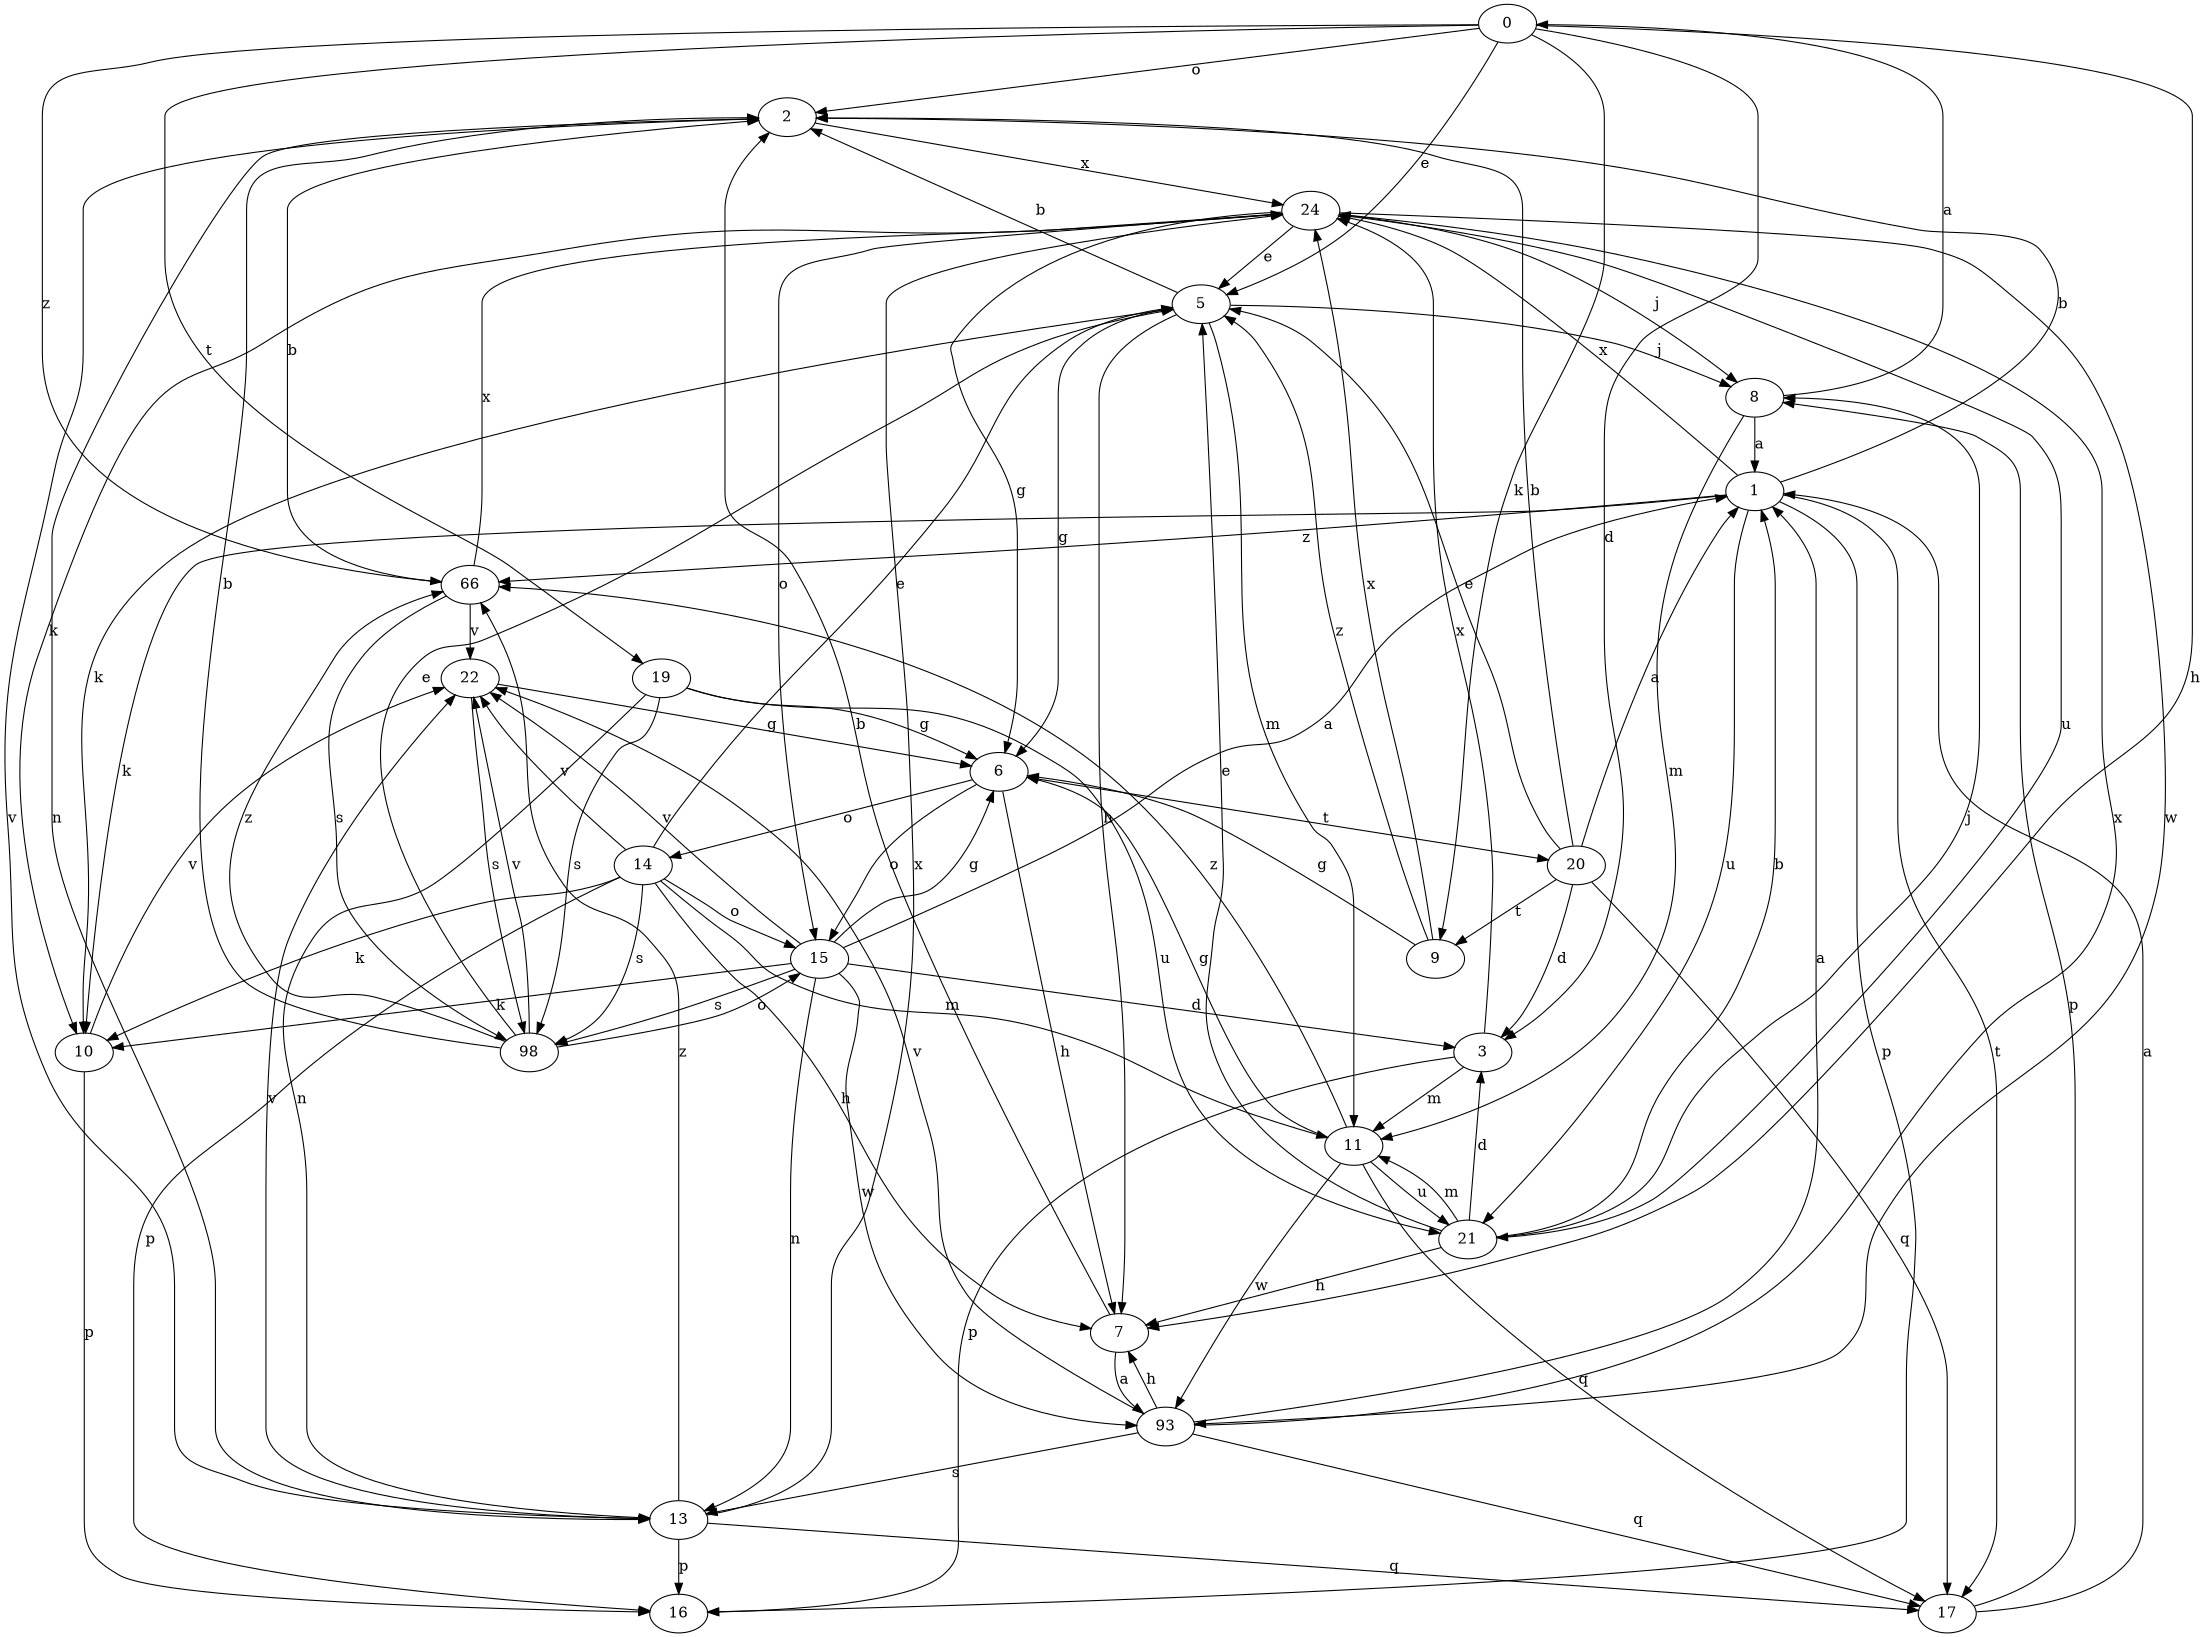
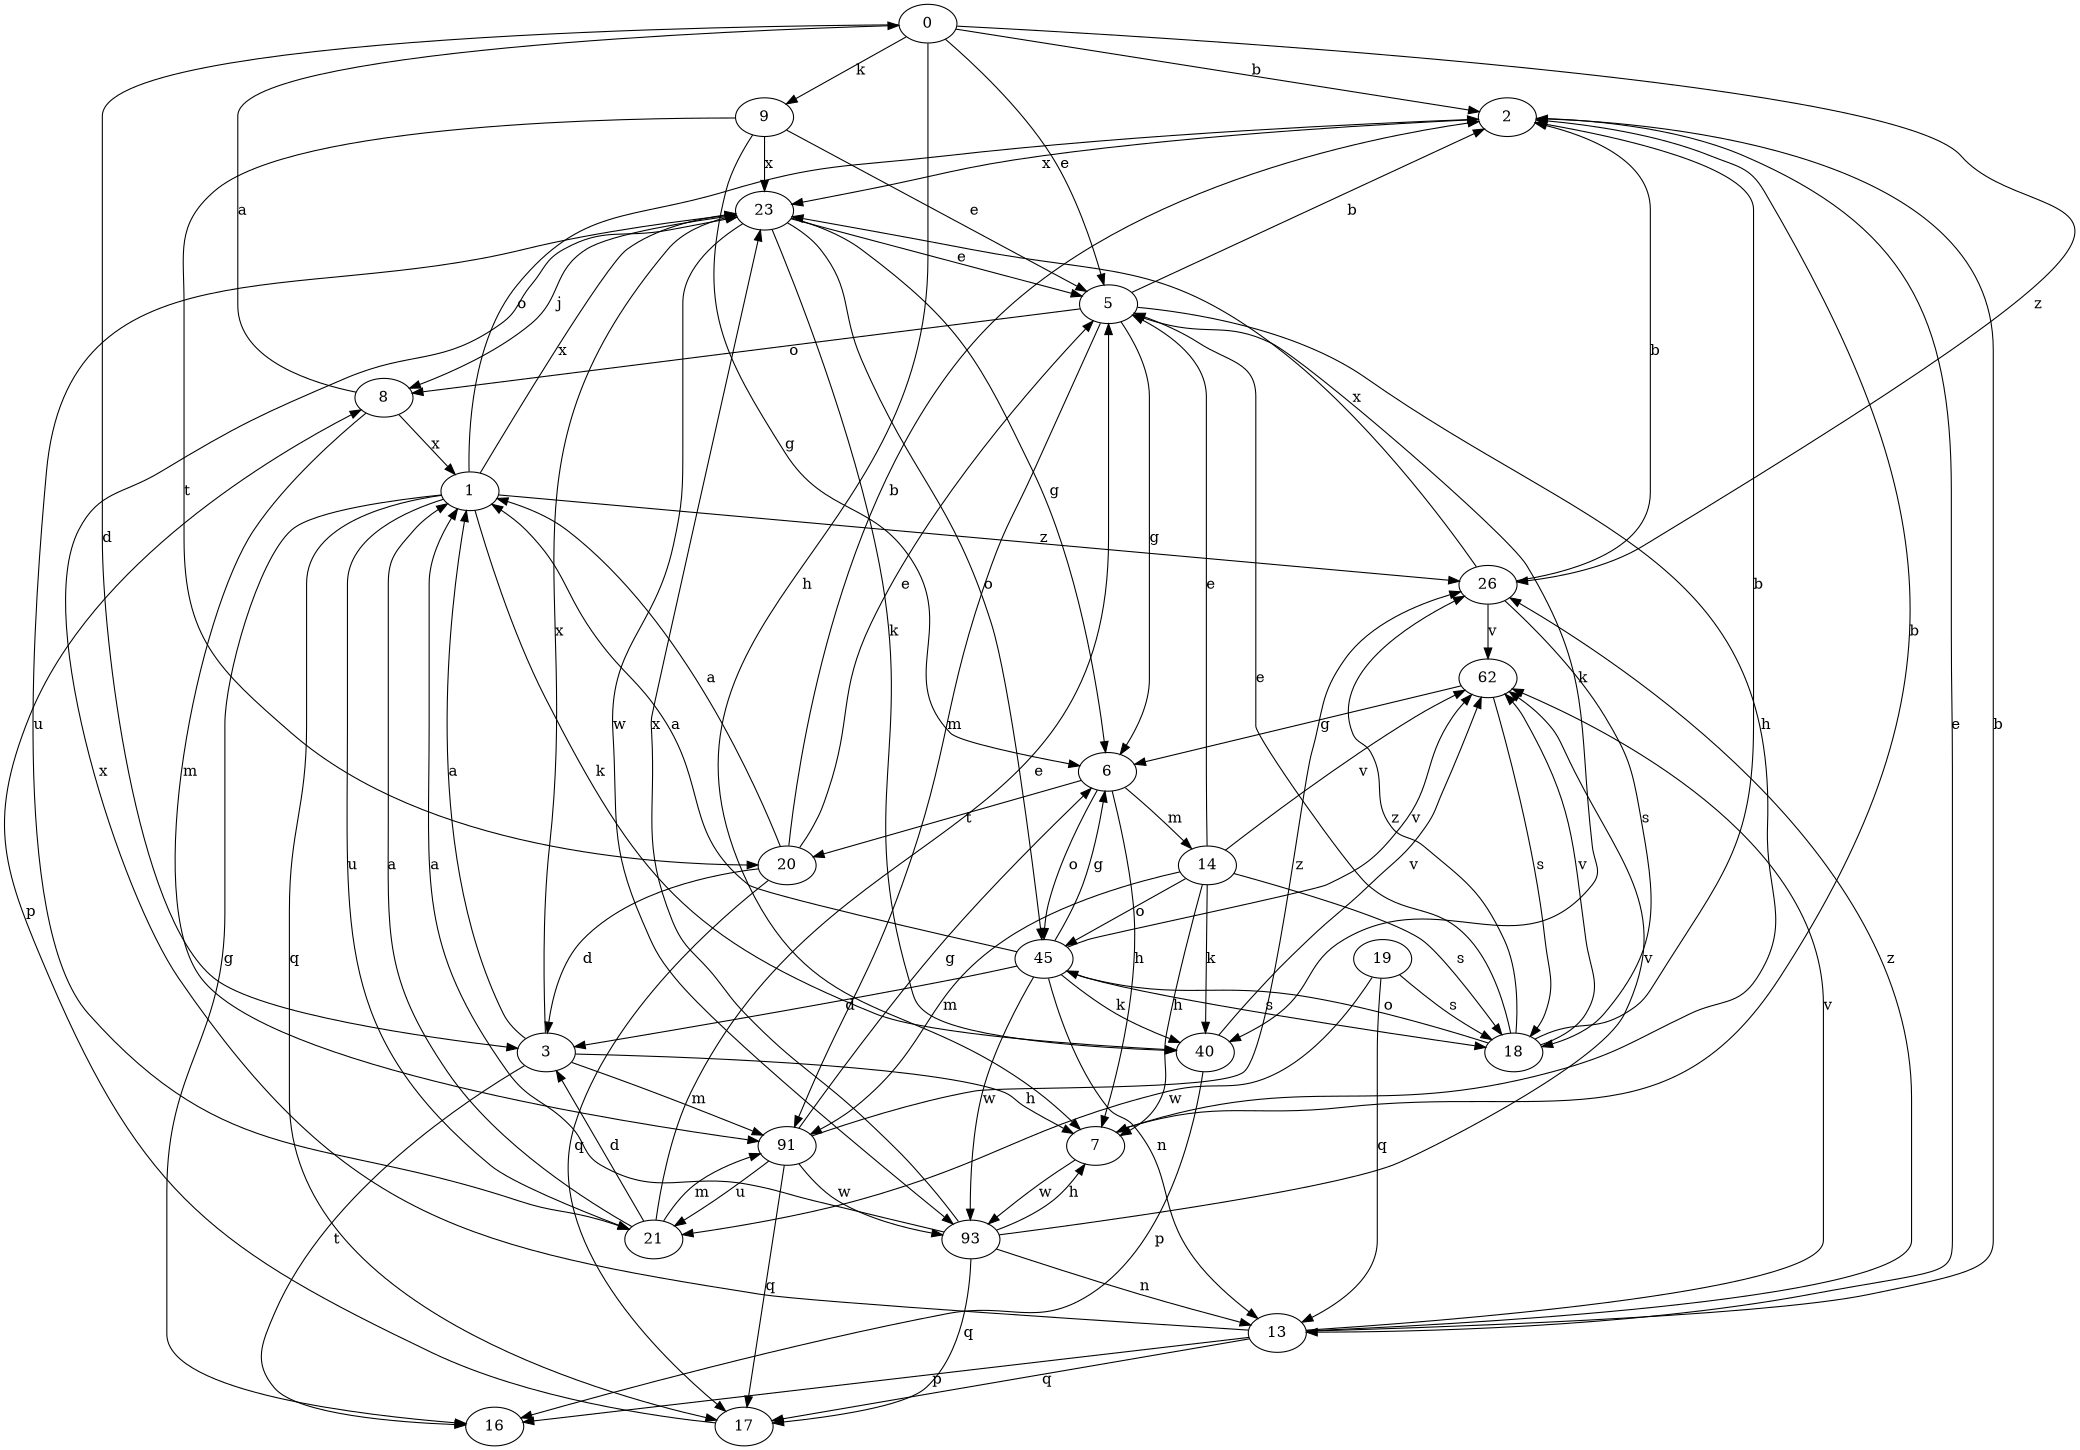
  strict digraph {
    0
    2
    3
    5
    7
    9
    19
-   26 [label=66]
-   24
+   26
+   24 [label=23]
    13
    16
-   11
-   10
+   11 [label=91]
+   10 [label=40]
    6
    8
    n16 [label=93]
    20
    21
-   18 [label=98]
-   22
+   18
+   22 [label=62]
    1
    17
-   15
+   15 [label=45]
    14
-   0 -> 2 [label=o]
+   0 -> 2 [label=b]
    0 -> 3 [label=d]
    0 -> 5 [label=e]
    0 -> 7 [label=h]
    0 -> 9 [label=k]
-   0 -> 19 [label=t]
    0 -> 26 [label=z]
    2 -> 24 [label=x]
-   2 -> 13 [label=n]
-   21 -> 7 [label=h]
+   2 -> 13 [label=e]
+   3 -> 7 [label=h]
    3 -> 24 [label=x]
-   3 -> 16 [label=p]
+   3 -> 16 [label=t]
    3 -> 11 [label=m]
    5 -> 2 [label=b]
    5 -> 7 [label=h]
    5 -> 11 [label=m]
    5 -> 10 [label=k]
    5 -> 6 [label=g]
-   5 -> 8 [label=j]
+   5 -> 8 [label=o]
    7 -> 2 [label=b]
-   7 -> n16 [label=a]
-   9 -> 5 [label=z]
+   7 -> n16 [label=w]
+   9 -> 5 [label=e]
    9 -> 24 [label=x]
    9 -> 6 [label=g]
-   20 -> 9 [label=t]
-   19 -> 13 [label=n]
-   19 -> 6 [label=g]
-   19 -> 21 [label=u]
+   9 -> 20 [label=t]
+   19 -> 13 [label=q]
+   19 -> 21 [label=w]
    19 -> 18 [label=s]
    26 -> 2 [label=b]
    26 -> 24 [label=x]
    26 -> 18 [label=s]
    26 -> 22 [label=v]
    24 -> 5 [label=e]
    24 -> 10 [label=k]
    24 -> 6 [label=g]
    24 -> 8 [label=j]
    24 -> n16 [label=w]
    24 -> 21 [label=u]
    24 -> 15 [label=o]
-   13 -> 2 [label=v]
+   13 -> 2 [label=b]
    13 -> 26 [label=z]
    13 -> 24 [label=x]
    13 -> 16 [label=p]
    13 -> 22 [label=v]
    13 -> 17 [label=q]
    11 -> 26 [label=z]
    11 -> 6 [label=g]
    11 -> n16 [label=w]
    11 -> 21 [label=u]
    11 -> 17 [label=q]
    10 -> 16 [label=p]
    10 -> 22 [label=v]
    6 -> 7 [label=h]
    6 -> 20 [label=t]
    6 -> 15 [label=o]
-   6 -> 14 [label=o]
+   6 -> 14 [label=m]
    8 -> 0 [label=a]
    8 -> 11 [label=m]
-   8 -> 1 [label=a]
+   8 -> 1 [label=x]
    n16 -> 7 [label=h]
    n16 -> 24 [label=x]
-   n16 -> 13 [label=s]
+   n16 -> 13 [label=n]
    n16 -> 22 [label=v]
    n16 -> 1 [label=a]
    n16 -> 17 [label=q]
    20 -> 2 [label=b]
    20 -> 3 [label=d]
    20 -> 5 [label=e]
    20 -> 1 [label=a]
    20 -> 17 [label=q]
    21 -> 3 [label=d]
    21 -> 5 [label=e]
    21 -> 11 [label=m]
-   21 -> 8 [label=j]
-   21 -> 1 [label=b]
+   21 -> 1 [label=a]
    18 -> 2 [label=b]
    18 -> 5 [label=e]
    18 -> 26 [label=z]
    18 -> 22 [label=v]
    18 -> 15 [label=o]
    22 -> 6 [label=g]
    22 -> 18 [label=s]
-   1 -> 2 [label=b]
+   1 -> 2 [label=o]
    1 -> 26 [label=z]
    1 -> 24 [label=x]
-   1 -> 16 [label=p]
+   1 -> 16 [label=g]
    1 -> 10 [label=k]
    1 -> 21 [label=u]
-   1 -> 17 [label=t]
+   1 -> 17 [label=q]
    17 -> 8 [label=p]
-   17 -> 1 [label=a]
+   3 -> 1 [label=a]
    15 -> 3 [label=d]
    15 -> 13 [label=n]
    15 -> 10 [label=k]
    15 -> 6 [label=g]
    15 -> n16 [label=w]
    15 -> 18 [label=s]
    15 -> 22 [label=v]
    15 -> 1 [label=a]
    14 -> 5 [label=e]
    14 -> 7 [label=h]
-   14 -> 16 [label=p]
    14 -> 11 [label=m]
    14 -> 10 [label=k]
    14 -> 18 [label=s]
    14 -> 22 [label=v]
    14 -> 15 [label=o]
  }
